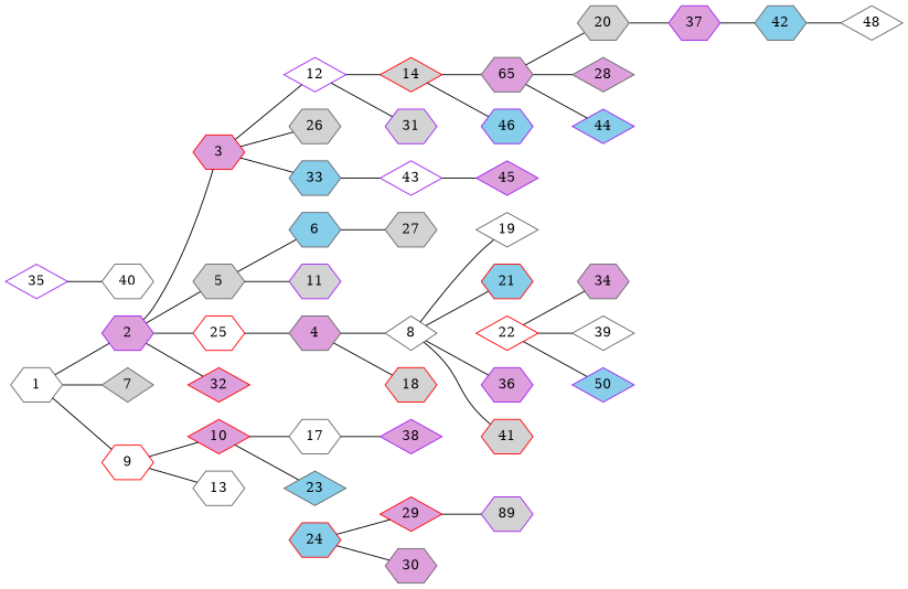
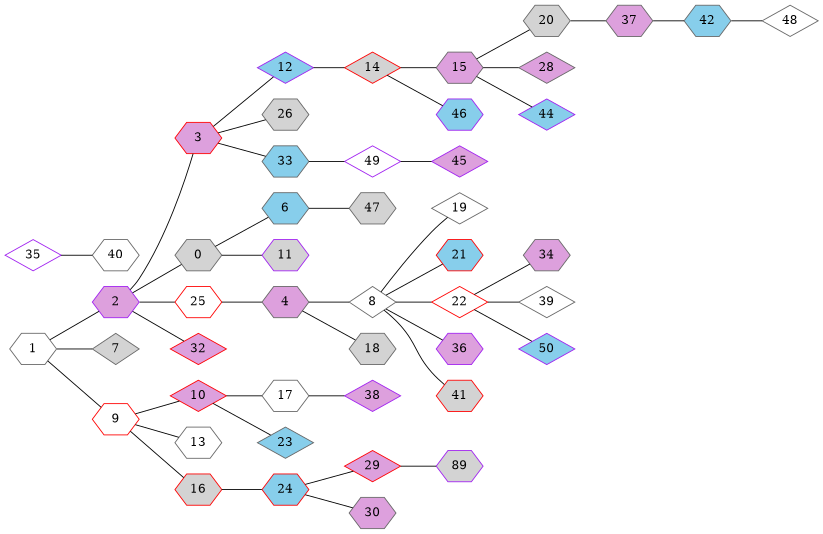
  graph {
    rankdir=LR
    node [color=gray40 fillcolor=plum shape=hexagon style=filled]
    2 [color=purple]
    1 [fillcolor=white]
    7 [fillcolor=lightgrey shape=diamond]
    9 [color=red fillcolor=white]
    3 [color=red]
-   5 [fillcolor=lightgrey]
+   5 [fillcolor=lightgrey label=0]
    25 [color=red fillcolor=white]
    32 [color=red shape=diamond]
    10 [color=red shape=diamond]
    13 [fillcolor=white]
-   12 [color=purple fillcolor=white shape=diamond]
+   16 [color=red fillcolor=lightgrey]
+   12 [color=purple fillcolor=skyblue shape=diamond]
    26 [fillcolor=lightgrey]
    33 [fillcolor=skyblue]
    4
    8 [fillcolor=white shape=diamond]
-   18 [color=red fillcolor=lightgrey]
+   18 [fillcolor=lightgrey]
    6 [fillcolor=skyblue]
    11 [color=purple fillcolor=lightgrey]
    14 [color=red fillcolor=lightgrey shape=diamond]
-   31 [color=purple fillcolor=lightgrey]
-   43 [color=purple fillcolor=white shape=diamond]
+   43 [color=purple fillcolor=white shape=diamond label=49]
    19 [fillcolor=white shape=diamond]
    21 [color=red fillcolor=skyblue]
    22 [color=red fillcolor=white shape=diamond]
    36 [color=purple]
    41 [color=red fillcolor=lightgrey]
-   47 [fillcolor=lightgrey label=27]
+   47 [fillcolor=lightgrey]
    34
    39 [fillcolor=white shape=diamond]
    50 [color=purple fillcolor=skyblue shape=diamond]
    17 [fillcolor=white]
    23 [fillcolor=skyblue shape=diamond]
    24 [color=red fillcolor=skyblue]
    38 [color=purple shape=diamond]
-   15 [label=65]
+   15
    46 [color=purple fillcolor=skyblue]
    20 [fillcolor=lightgrey]
    28 [shape=diamond]
    44 [color=purple fillcolor=skyblue shape=diamond]
-   37 [color=purple]
+   37
    29 [color=red shape=diamond]
    30
    42 [fillcolor=skyblue]
    n45 [color=purple fillcolor=lightgrey label=89]
    35 [color=purple fillcolor=white shape=diamond]
    40 [fillcolor=white]
    45 [color=purple shape=diamond]
    48 [fillcolor=white shape=diamond]
    2 -- 3
    2 -- 5
    2 -- 25
    2 -- 32
    1 -- 2
    1 -- 7
    1 -- 9
    9 -- 10
    9 -- 13
+   9 -- 16
    3 -- 12
    3 -- 26
    3 -- 33
    5 -- 6
    5 -- 11
    25 -- 4
    10 -- 17
    10 -- 23
+   16 -- 24
    12 -- 14
-   12 -- 31
    33 -- 43
    4 -- 8
    4 -- 18
    8 -- 19
    8 -- 21
+   8 -- 22
    8 -- 36
    8 -- 41
    6 -- 47
    14 -- 15
    14 -- 46
    43 -- 45
    22 -- 34
    22 -- 39
    22 -- 50
    17 -- 38
    24 -- 29
    24 -- 30
    15 -- 20
    15 -- 28
    15 -- 44
    20 -- 37
    37 -- 42
    29 -- n45
    42 -- 48
    35 -- 40
  }
